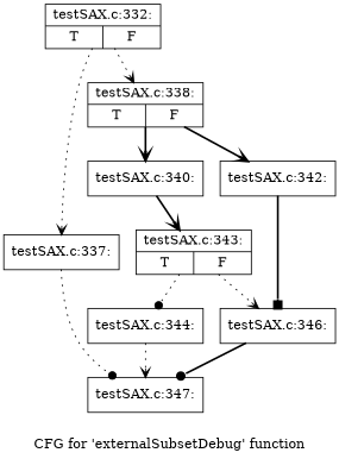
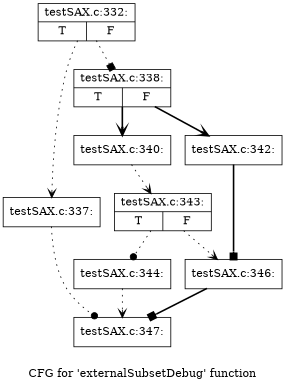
  digraph {
    label="CFG for 'externalSubsetDebug' function"
    node [shape=record]
    edge [arrowhead=vee style=dotted]
    n1 [label="{testSAX.c:332:|{<s0>T|<s1>F}}"]
    n2 [label="{testSAX.c:337:}"]
    n3 [label="{testSAX.c:338:|{<s0>T|<s1>F}}"]
    n4 [label="{testSAX.c:347:}"]
    n5 [label="{testSAX.c:340:}"]
    n6 [label="{testSAX.c:342:}"]
    n7 [label="{testSAX.c:343:|{<s0>T|<s1>F}}"]
    n8 [label="{testSAX.c:346:}"]
    n9 [label="{testSAX.c:344:}"]
    n1 -> n2
-   n1 -> n3
+   n1 -> n3 [arrowhead=box]
    n2 -> n4 [arrowhead=dot]
    n3 -> n5 [style=bold]
    n3 -> n6 [style=bold]
-   n5 -> n7 [style=bold]
+   n5 -> n7
    n6 -> n8 [arrowhead=box style=bold]
    n7 -> n8
    n7 -> n9 [arrowhead=dot]
-   n8 -> n4 [arrowhead=dot style=bold]
+   n8 -> n4 [arrowhead=box style=bold]
    n9 -> n4
  }
